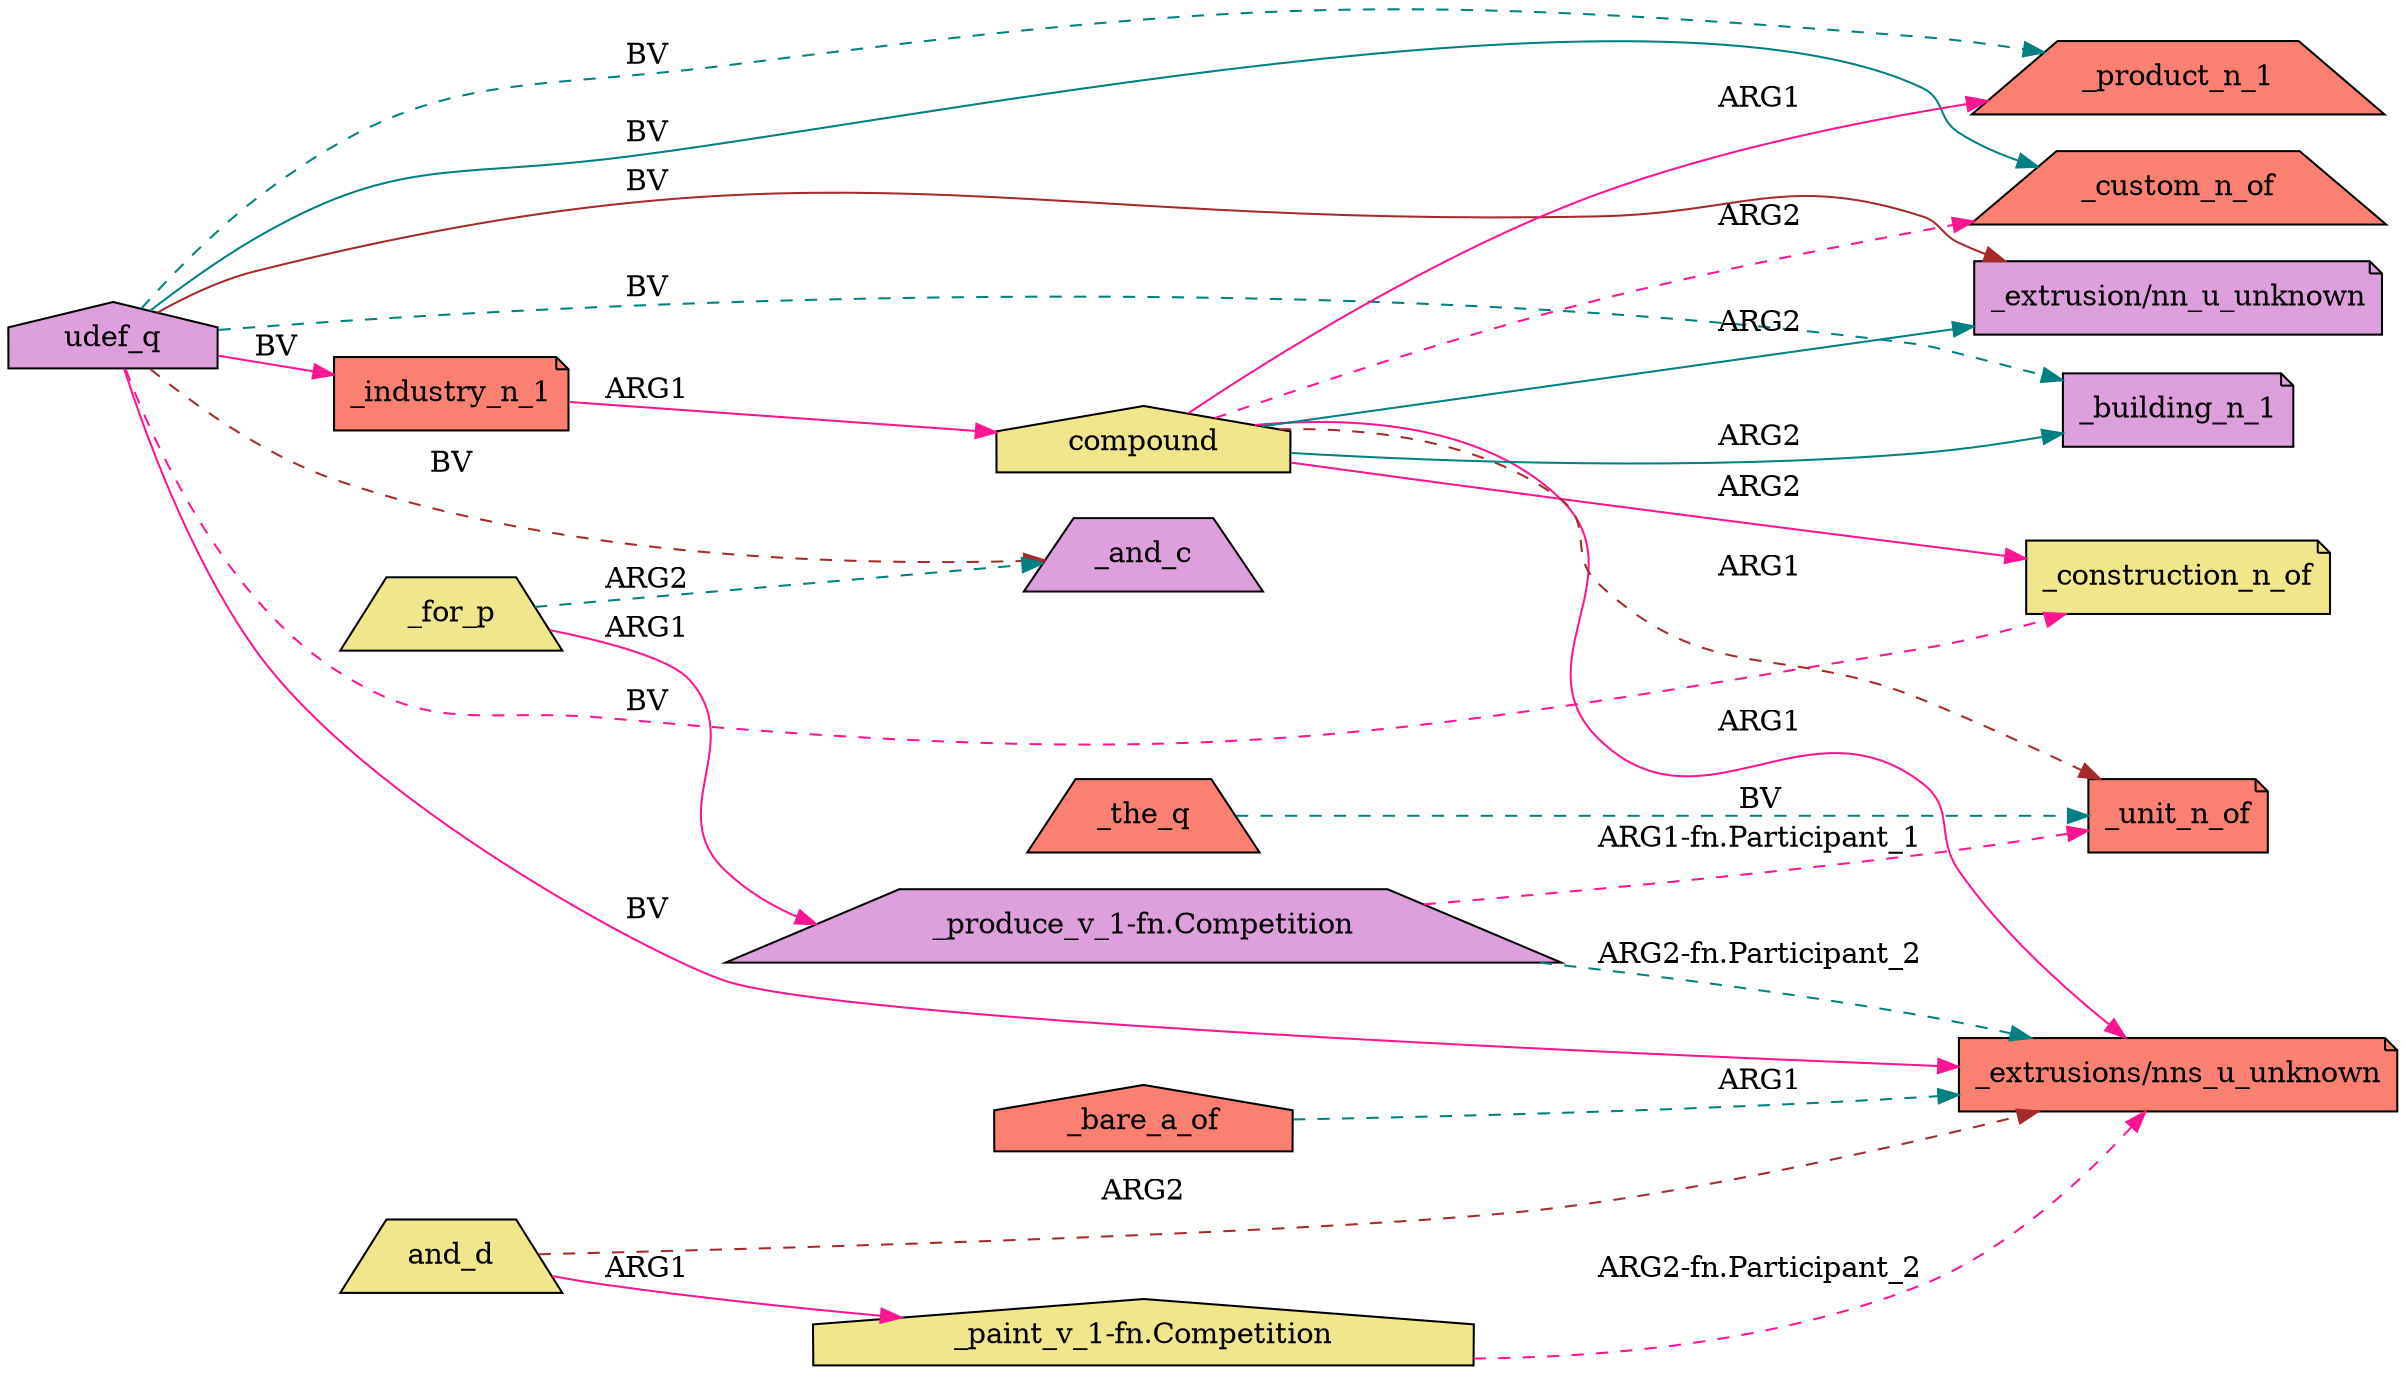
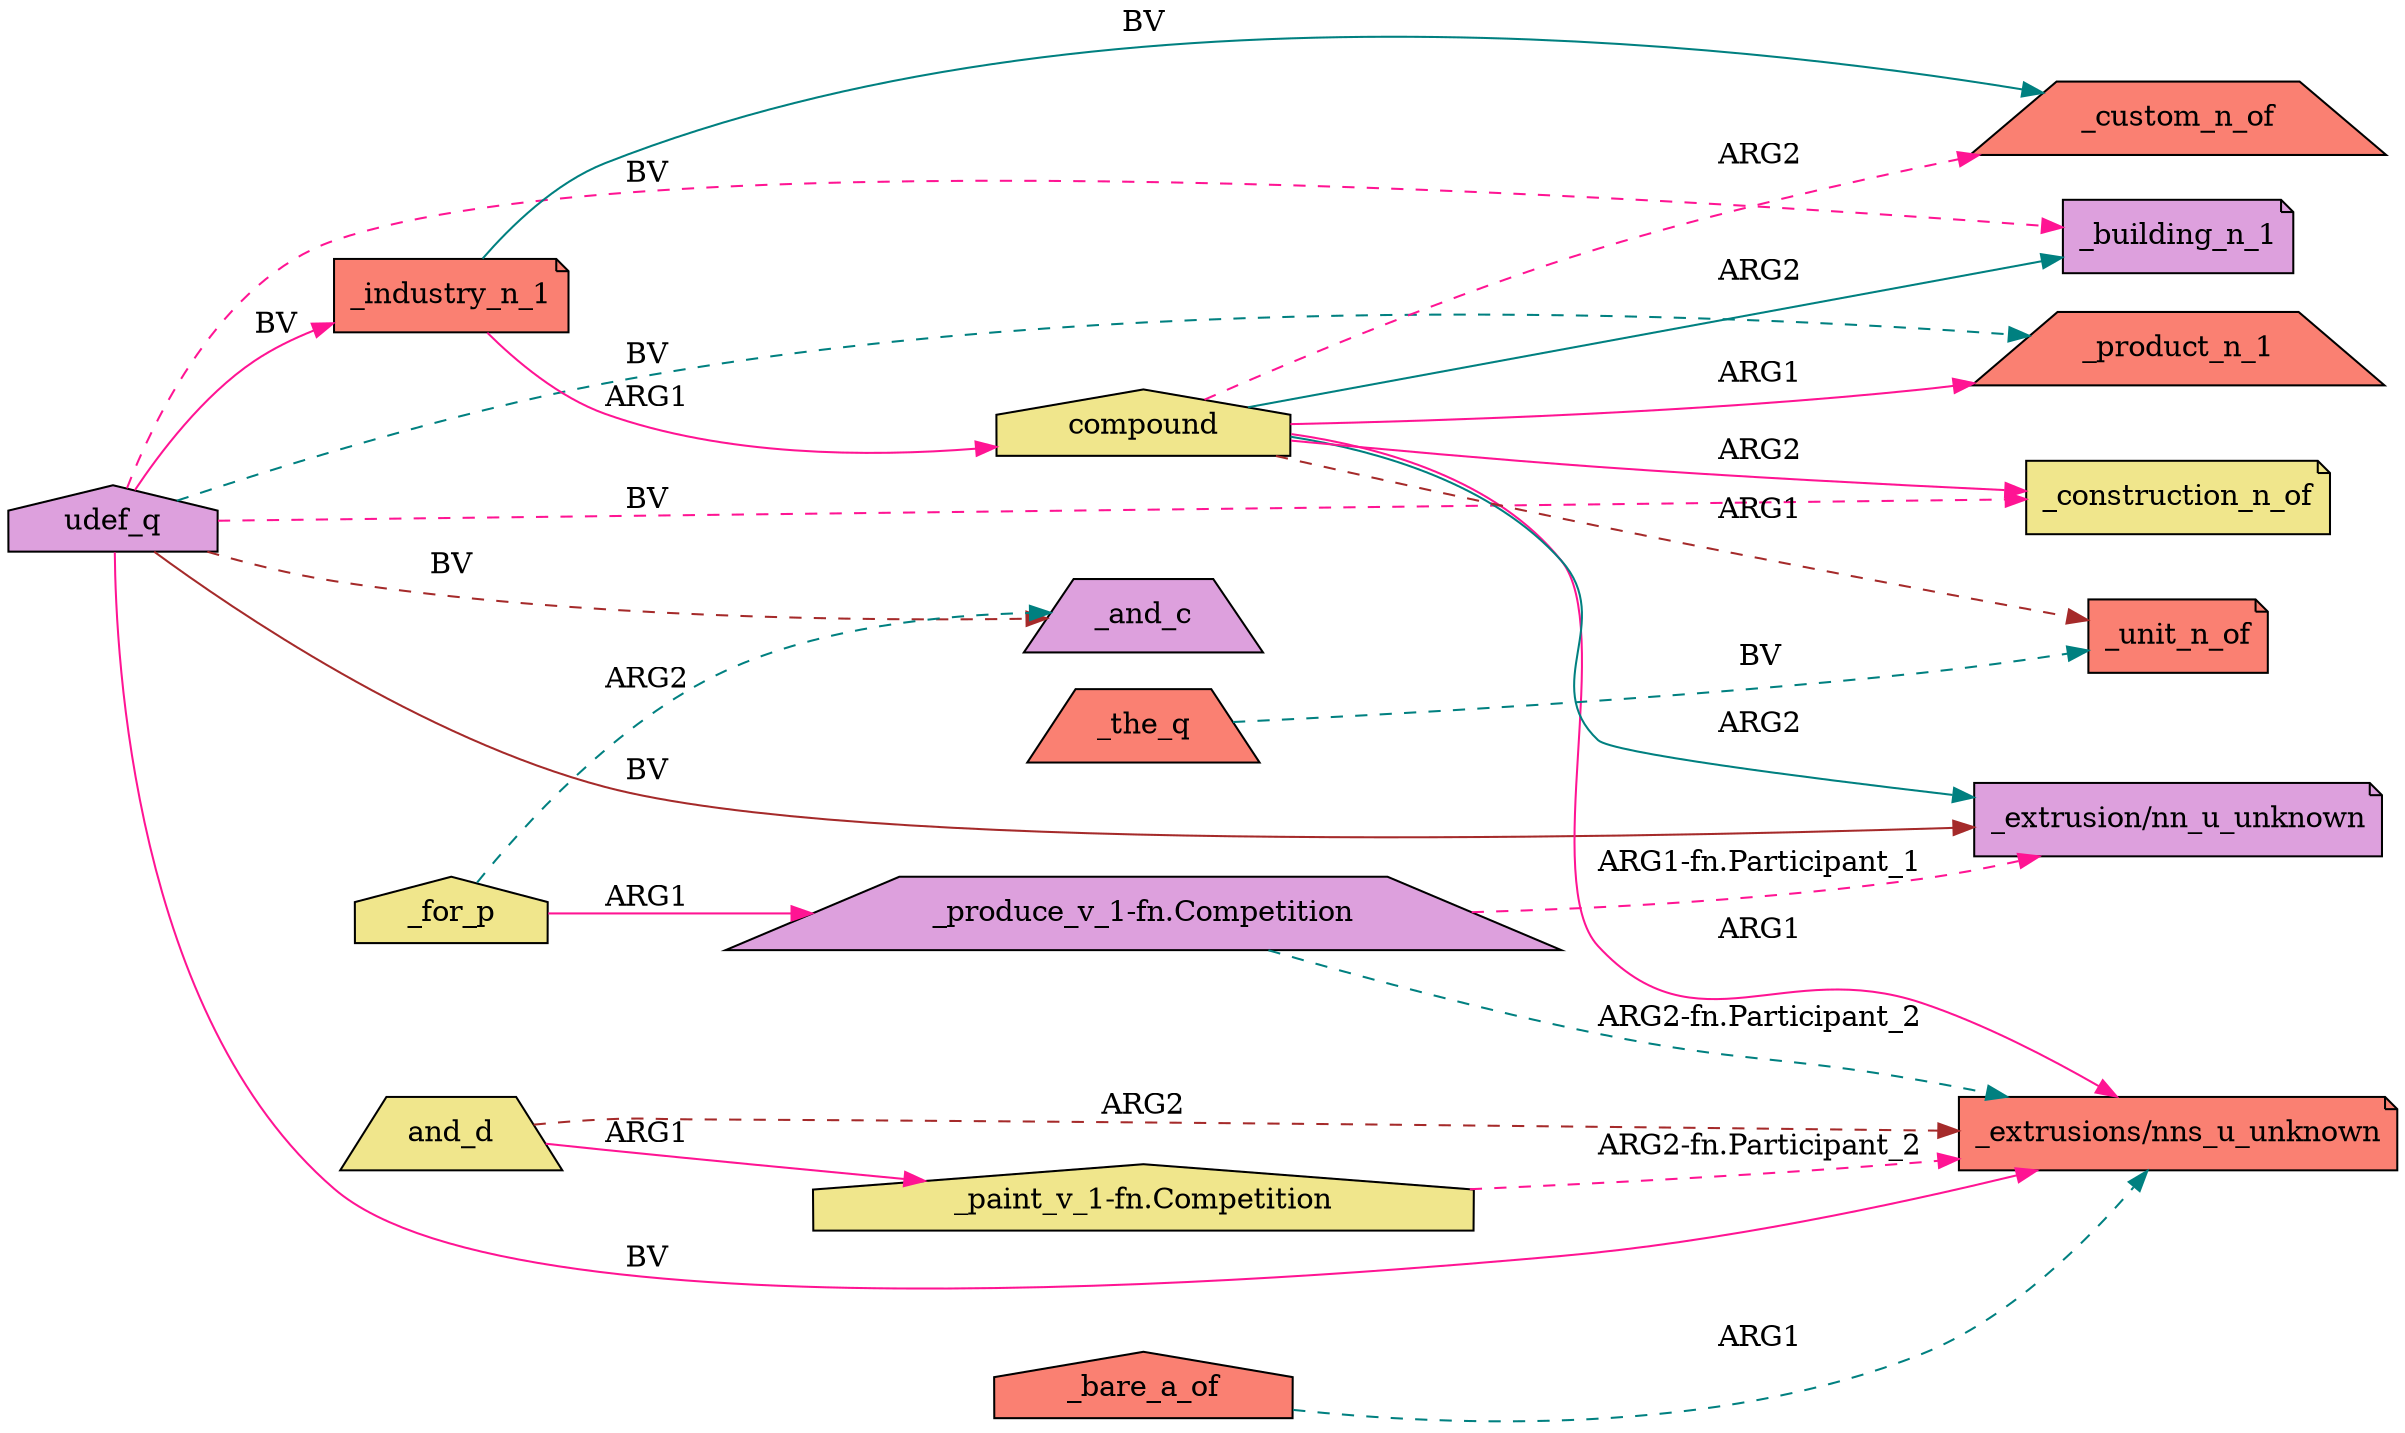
  digraph {
    rankdir=LR
    node [fillcolor=salmon shape=note style=filled]
    edge [color=deeppink style=dashed]
    udef_q [fillcolor=plum shape=house]
    "_extrusions/nns_u_unknown"
    _building_n_1 [fillcolor=plum]
    _product_n_1 [shape=trapezium]
    _and_c [fillcolor=plum shape=trapezium]
    _industry_n_1
    _custom_n_of [shape=trapezium]
    "_extrusion/nn_u_unknown" [fillcolor=plum]
    _construction_n_of [fillcolor=khaki]
    compound [fillcolor=khaki shape=house]
    "_paint_v_1-fn.Competition" [fillcolor=khaki shape=house]
    _unit_n_of
    "_produce_v_1-fn.Competition" [fillcolor=plum shape=trapezium]
    n14 [fillcolor=khaki label=and_d shape=trapezium]
-   _for_p [fillcolor=khaki shape=trapezium]
+   _for_p [fillcolor=khaki shape=house]
    _bare_a_of [shape=house]
    _the_q [shape=trapezium]
    udef_q -> "_extrusions/nns_u_unknown" [label=BV style=solid]
-   udef_q -> _building_n_1 [color=teal label=BV]
+   udef_q -> _building_n_1 [label=BV]
    udef_q -> _product_n_1 [color=teal label=BV]
    udef_q -> _and_c [color=brown label=BV]
    udef_q -> _industry_n_1 [label=BV style=solid]
-   udef_q -> _custom_n_of [color=teal label=BV style=solid]
+   _industry_n_1 -> _custom_n_of [color=teal label=BV style=solid]
    udef_q -> "_extrusion/nn_u_unknown" [color=brown label=BV style=solid]
    udef_q -> _construction_n_of [label=BV]
    _industry_n_1 -> compound [label=ARG1 style=solid]
    compound -> "_extrusions/nns_u_unknown" [label=ARG1 style=solid]
    compound -> _building_n_1 [color=teal label=ARG2 style=solid]
    compound -> _product_n_1 [label=ARG1 style=solid]
    compound -> _custom_n_of [label=ARG2]
    compound -> "_extrusion/nn_u_unknown" [color=teal label=ARG2 style=solid]
    compound -> _construction_n_of [label=ARG2 style=solid]
    compound -> _unit_n_of [color=brown label=ARG1]
    "_paint_v_1-fn.Competition" -> "_extrusions/nns_u_unknown" [label="ARG2-fn.Participant_2"]
    "_produce_v_1-fn.Competition" -> "_extrusions/nns_u_unknown" [color=teal label="ARG2-fn.Participant_2"]
-   "_produce_v_1-fn.Competition" -> _unit_n_of [label="ARG1-fn.Participant_1"]
+   "_produce_v_1-fn.Competition" -> "_extrusion/nn_u_unknown" [label="ARG1-fn.Participant_1"]
    n14 -> "_extrusions/nns_u_unknown" [color=brown label=ARG2]
    n14 -> "_paint_v_1-fn.Competition" [label=ARG1 style=solid]
    _for_p -> _and_c [color=teal label=ARG2]
    _for_p -> "_produce_v_1-fn.Competition" [label=ARG1 style=solid]
    _bare_a_of -> "_extrusions/nns_u_unknown" [color=teal label=ARG1]
    _the_q -> _unit_n_of [color=teal label=BV]
  }
